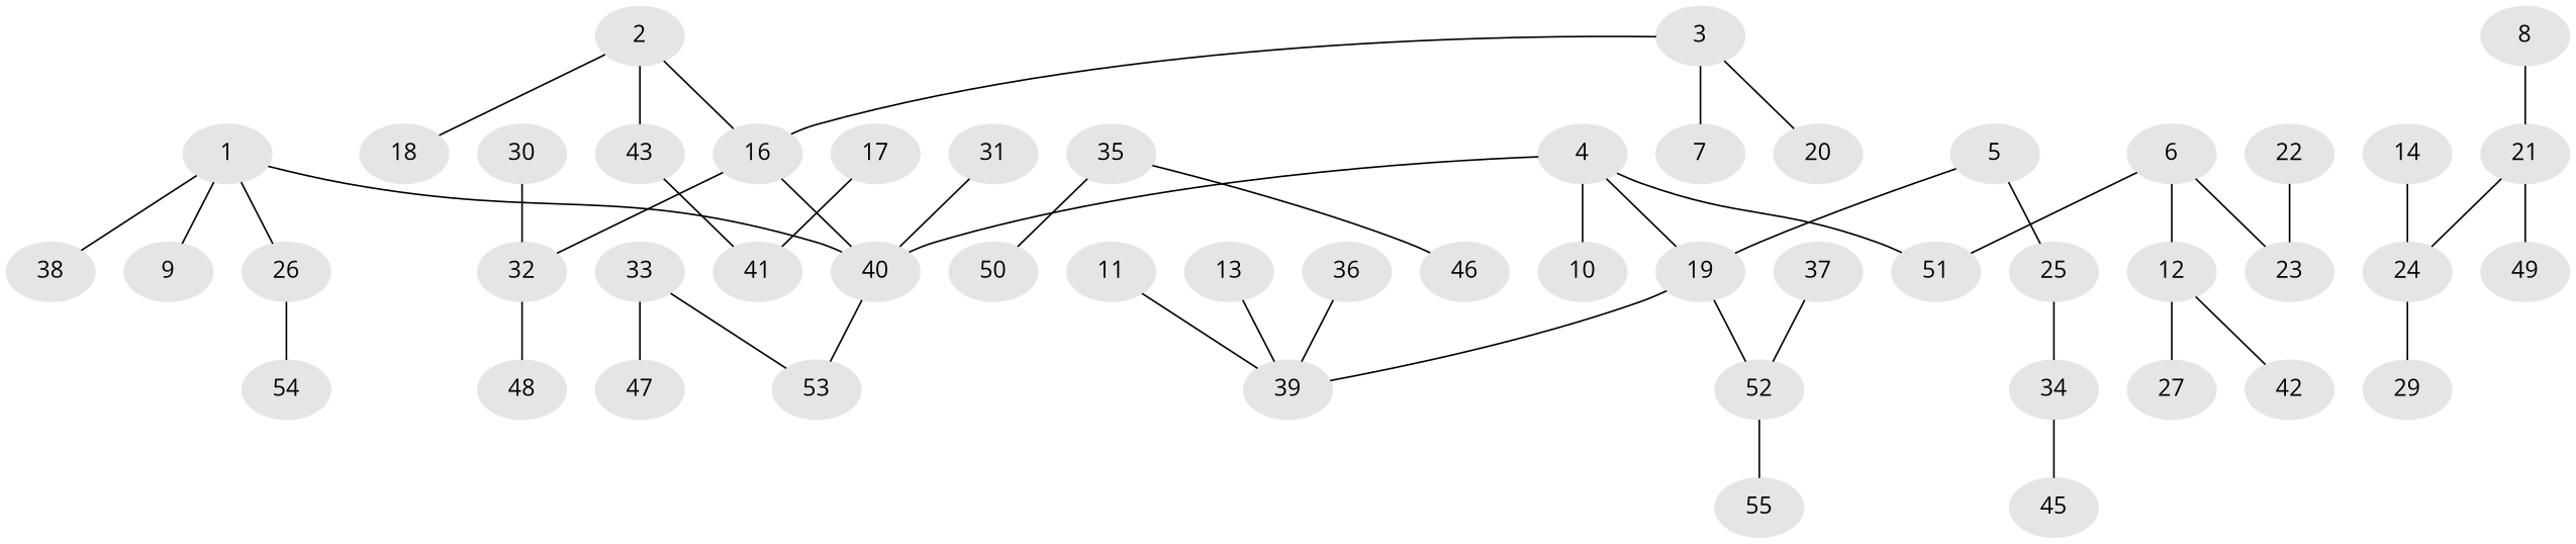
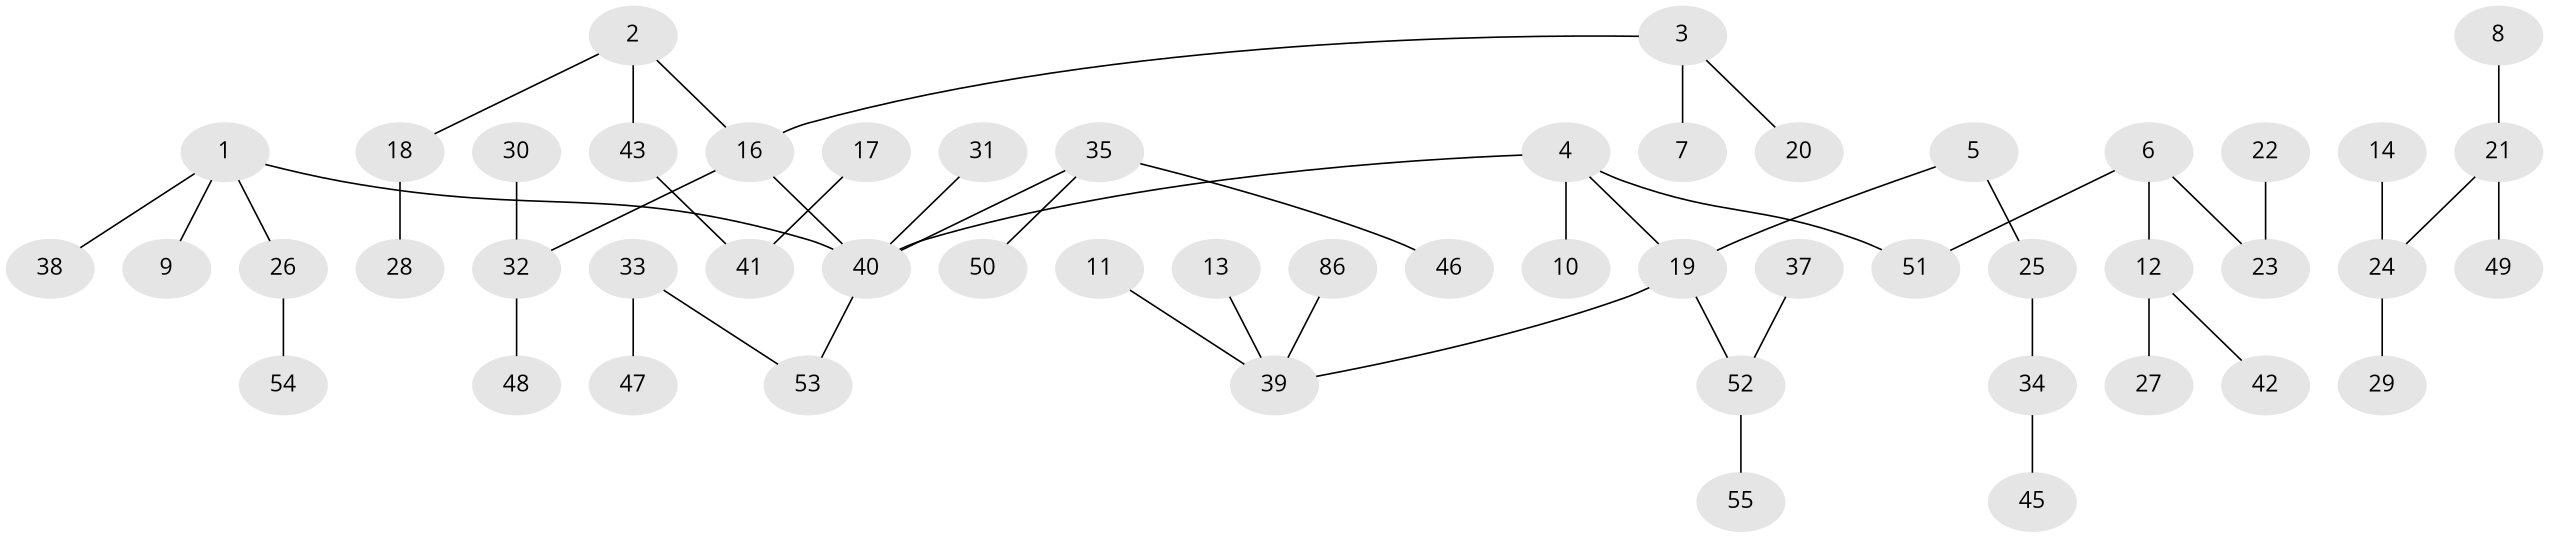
  graph {
    fontname="Open Sans"
    node [color=gray90 fontname="Open Sans" style=filled]
    edge [fontname="Open Sans" weight=1.0]
    1
    9
    26
    38
    40
    54
    53
    2
    16
    18
    43
    32
+   28
    41
    3
    7
    20
    4
    10
    19
    51
    39
    52
    5
    25
    34
    6
    12
    23
    27
    42
    8
    21
    24
    49
    11
    13
    14
    29
    35
    46
    50
    48
    17
    55
    22
    45
    30
    31
    33
    47
-   36
+   36 [label=86]
    37
    1 -- 9
    1 -- 26
    1 -- 38
    1 -- 40
    26 -- 54
    40 -- 53
    2 -- 16
    2 -- 18
    2 -- 43
    16 -- 40
    16 -- 32
+   18 -- 28
    43 -- 41
    32 -- 48
    3 -- 16
    3 -- 7
    3 -- 20
    4 -- 40
    4 -- 10
    4 -- 19
    4 -- 51
    19 -- 39
    19 -- 52
    52 -- 55
    5 -- 19
    5 -- 25
    25 -- 34
    34 -- 45
    6 -- 51
    6 -- 12
    6 -- 23
    12 -- 27
    12 -- 42
    8 -- 21
    21 -- 24
    21 -- 49
    24 -- 29
    11 -- 39
    13 -- 39
    14 -- 24
+   35 -- 40
    35 -- 46
    35 -- 50
    17 -- 41
    22 -- 23
    30 -- 32
    31 -- 40
    33 -- 53
    33 -- 47
    36 -- 39
    37 -- 52
  }
